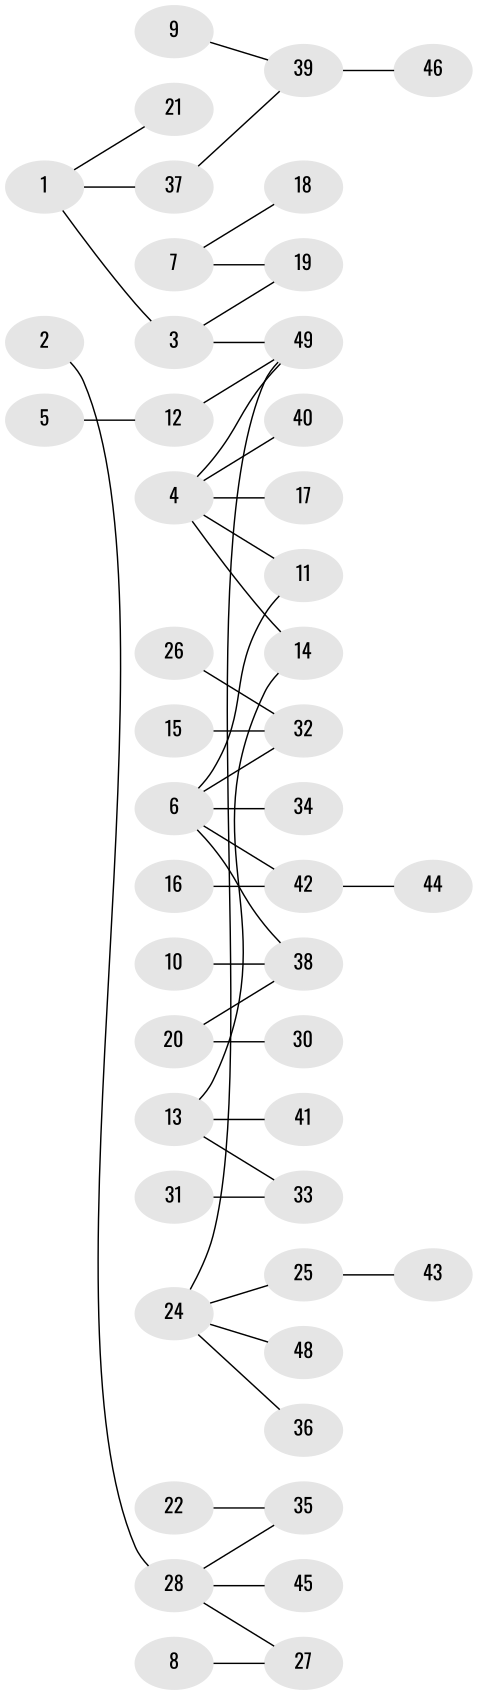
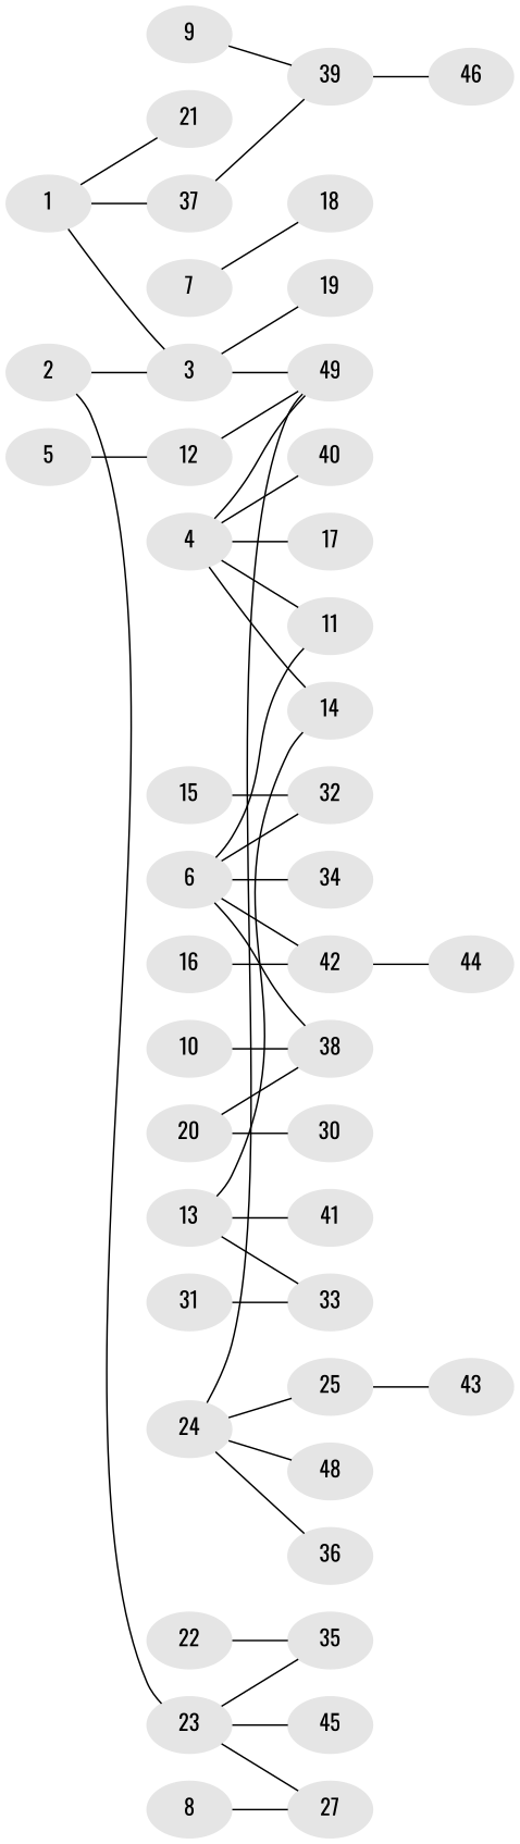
  graph {
    fontname=Oswald
    rankdir=LR
    node [color=gray90 fontname=Oswald style=filled]
    edge [fontname=Oswald weight=1.0]
    1
    3
    21
    37
    19
    n6 [label=49]
    39
    2
-   23 [label=28]
+   23
    35
    27
    45
    4
    11
    14
    17
    40
    5
    12
    6
    32
    34
    38
    42
    44
    7
    18
    8
    9
    46
    10
    13
    33
    41
    15
    16
    20
    30
    22
    24
    25
    n42 [label=48]
    36
    43
-   26
    31
    1 -- 3
    1 -- 21
    1 -- 37
    3 -- 19
    3 -- n6
    37 -- 39
    39 -- 46
+   2 -- 3
    2 -- 23
    23 -- 35
    23 -- 27
    23 -- 45
    4 -- n6
    4 -- 11
    4 -- 14
    4 -- 17
    4 -- 40
    5 -- 12
    12 -- n6
    6 -- 11
    6 -- 32
    6 -- 34
    6 -- 38
    6 -- 42
    42 -- 44
-   7 -- 19
    7 -- 18
    8 -- 27
    9 -- 39
    10 -- 38
    13 -- 14
    13 -- 33
    13 -- 41
    15 -- 32
    16 -- 42
    20 -- 38
    20 -- 30
    22 -- 35
    24 -- n6
    24 -- 25
    24 -- n42
    24 -- 36
    25 -- 43
-   26 -- 32
    31 -- 33
  }
